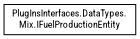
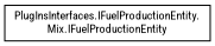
  digraph {
    rankdir=LR
    fontname="Roboto Condensed"
-   n1 [color=black fillcolor=white fontname="Roboto Condensed" fontsize=10 height=0.2 label="PlugInsInterfaces.DataTypes.\lMix.IFuelProductionEntity" shape=record style=filled width=0.4]
+   n1 [color=black fillcolor=white fontname="Roboto Condensed" fontsize=10 height=0.2 label="PlugInsInterfaces.IFuelProductionEntity.\lMix.IFuelProductionEntity" shape=record style=filled width=0.4]
  }
